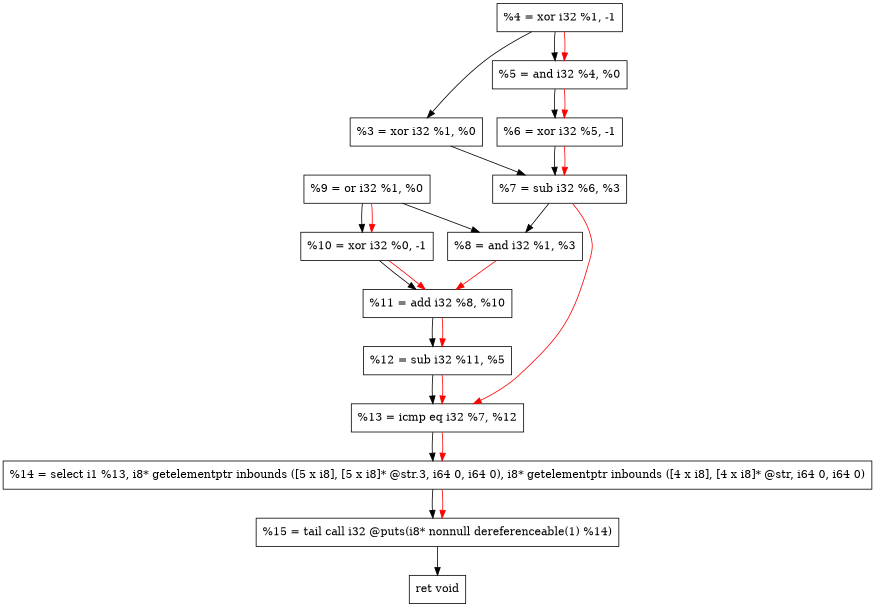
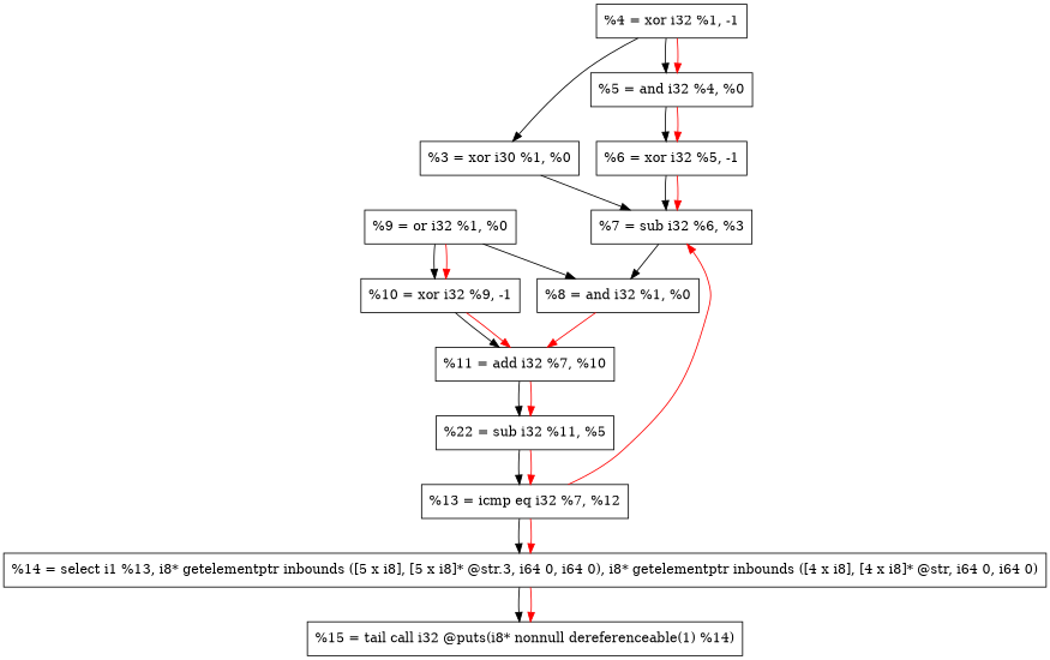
  digraph {
    node [shape=record]
-   n1 [label="  %3 = xor i32 %1, %0"]
+   n1 [label="%3 = xor i30 %1, %0"]
    n2 [label="  %7 = sub i32 %6, %3"]
    n3 [label="  %4 = xor i32 %1, -1"]
    n4 [label="  %5 = and i32 %4, %0"]
-   n5 [label="%8 = and i32 %1, %3"]
+   n5 [label="  %8 = and i32 %1, %0"]
    n6 [label="  %13 = icmp eq i32 %7, %12"]
    n7 [label="  %6 = xor i32 %5, -1"]
-   n8 [label="  %12 = sub i32 %11, %5"]
-   n9 [label="  %11 = add i32 %8, %10"]
+   n8 [label="%22 = sub i32 %11, %5"]
+   n9 [label="%11 = add i32 %7, %10"]
    n10 [label="  %14 = select i1 %13, i8* getelementptr inbounds ([5 x i8], [5 x i8]* @str.3, i64 0, i64 0), i8* getelementptr inbounds ([4 x i8], [4 x i8]* @str, i64 0, i64 0)"]
    n11 [label="  %9 = or i32 %1, %0"]
-   n12 [label="%10 = xor i32 %0, -1"]
+   n12 [label="  %10 = xor i32 %9, -1"]
    n13 [label="  %15 = tail call i32 @puts(i8* nonnull dereferenceable(1) %14)"]
-   n14 [label="  ret void"]
    n1 -> n2 [color=black]
    n2 -> n5
-   n2 -> n6 [color=red]
+   n6 -> n2 [color=red]
    n3 -> n1
    n3 -> n4
    n3 -> n4 [color=red]
    n4 -> n7
    n4 -> n7 [color=red]
    n5 -> n9 [color=red]
    n6 -> n10
    n6 -> n10 [color=red]
    n7 -> n2
    n7 -> n2 [color=red]
    n8 -> n6
    n8 -> n6 [color=red]
    n9 -> n8
    n9 -> n8 [color=red]
    n10 -> n13
    n10 -> n13 [color=red]
    n11 -> n5
    n11 -> n12
    n11 -> n12 [color=red]
    n12 -> n9
    n12 -> n9 [color=red]
-   n13 -> n14
  }
